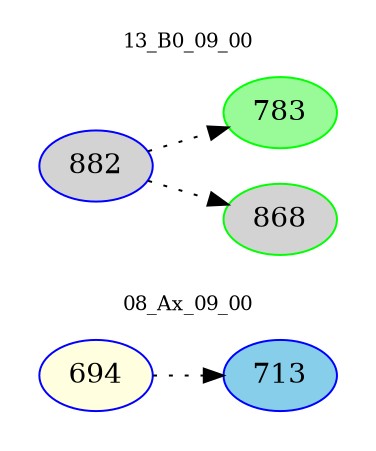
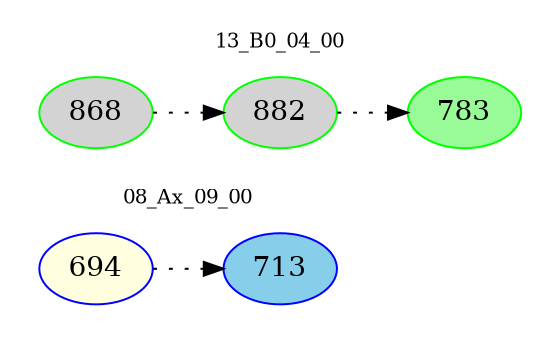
  digraph {
    fontname="DejaVu Serif"
    rankdir=LR
    node [color=blue fillcolor=lightgrey fontname="DejaVu Serif" style=filled]
    edge [color=black fontname="DejaVu Serif" style=dotted]
    n1 [fillcolor=lightyellow label=694]
    n2 [fillcolor=skyblue label=713]
    n3 [color=green label=868]
-   n4 [label=882]
+   n4 [color=green label=882]
    n5 [color=green fillcolor=palegreen label=783]
    subgraph cluster_1 {
      color=white
      fontsize=10
      label="08_Ax_09_00"
      n1
      n2
    }
    subgraph cluster_2 {
      color=white
      fontsize=10
-     label="13_B0_09_00"
+     label="13_B0_04_00"
      n3
      n4
      n5
    }
    n1 -> n2
-   n4 -> n3
+   n3 -> n4
    n4 -> n5
  }
